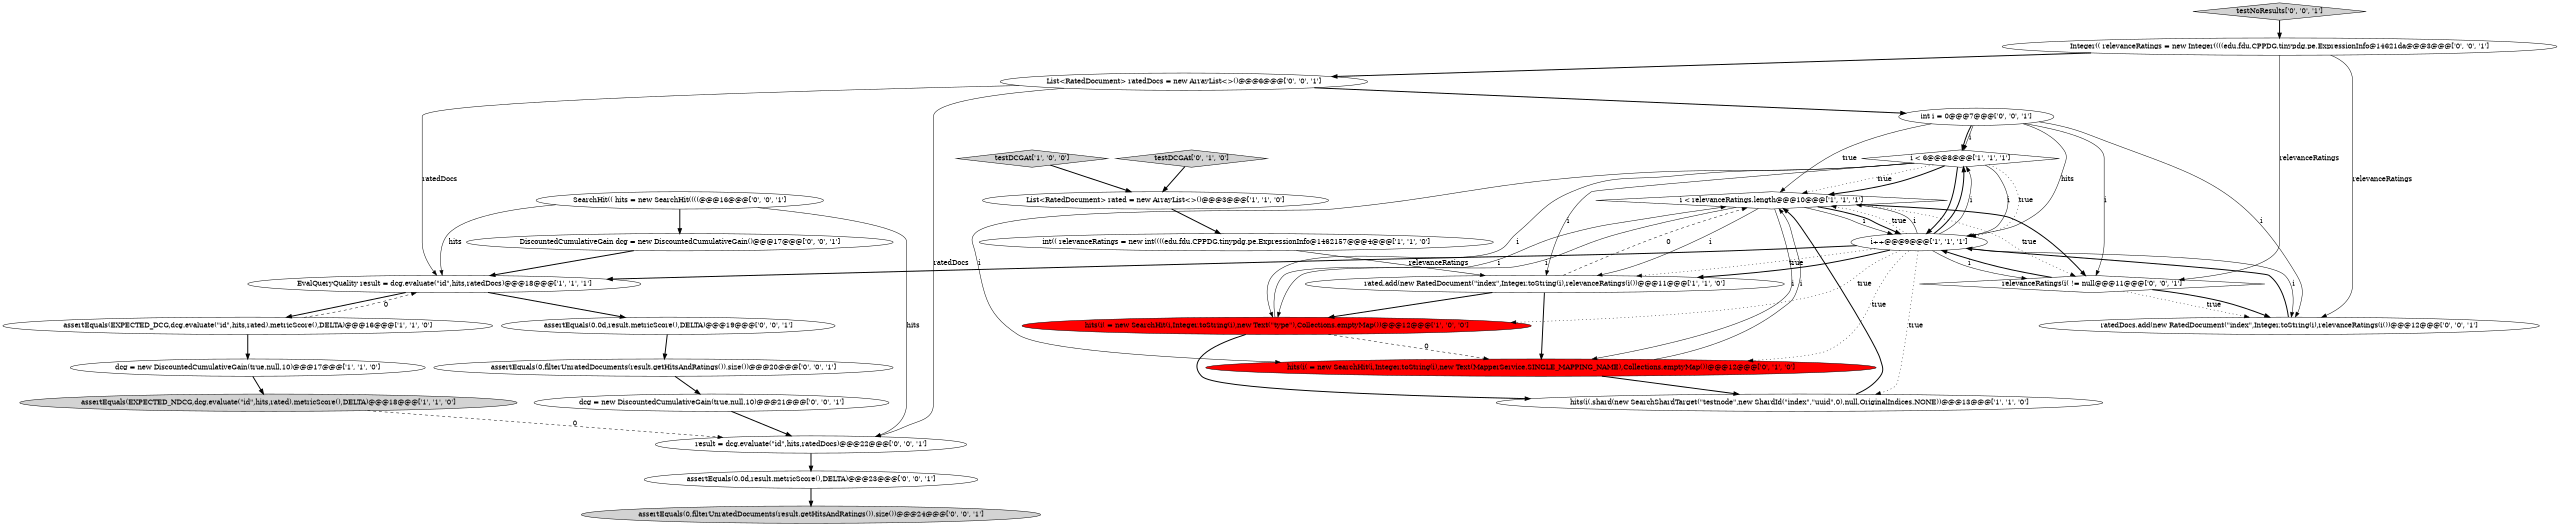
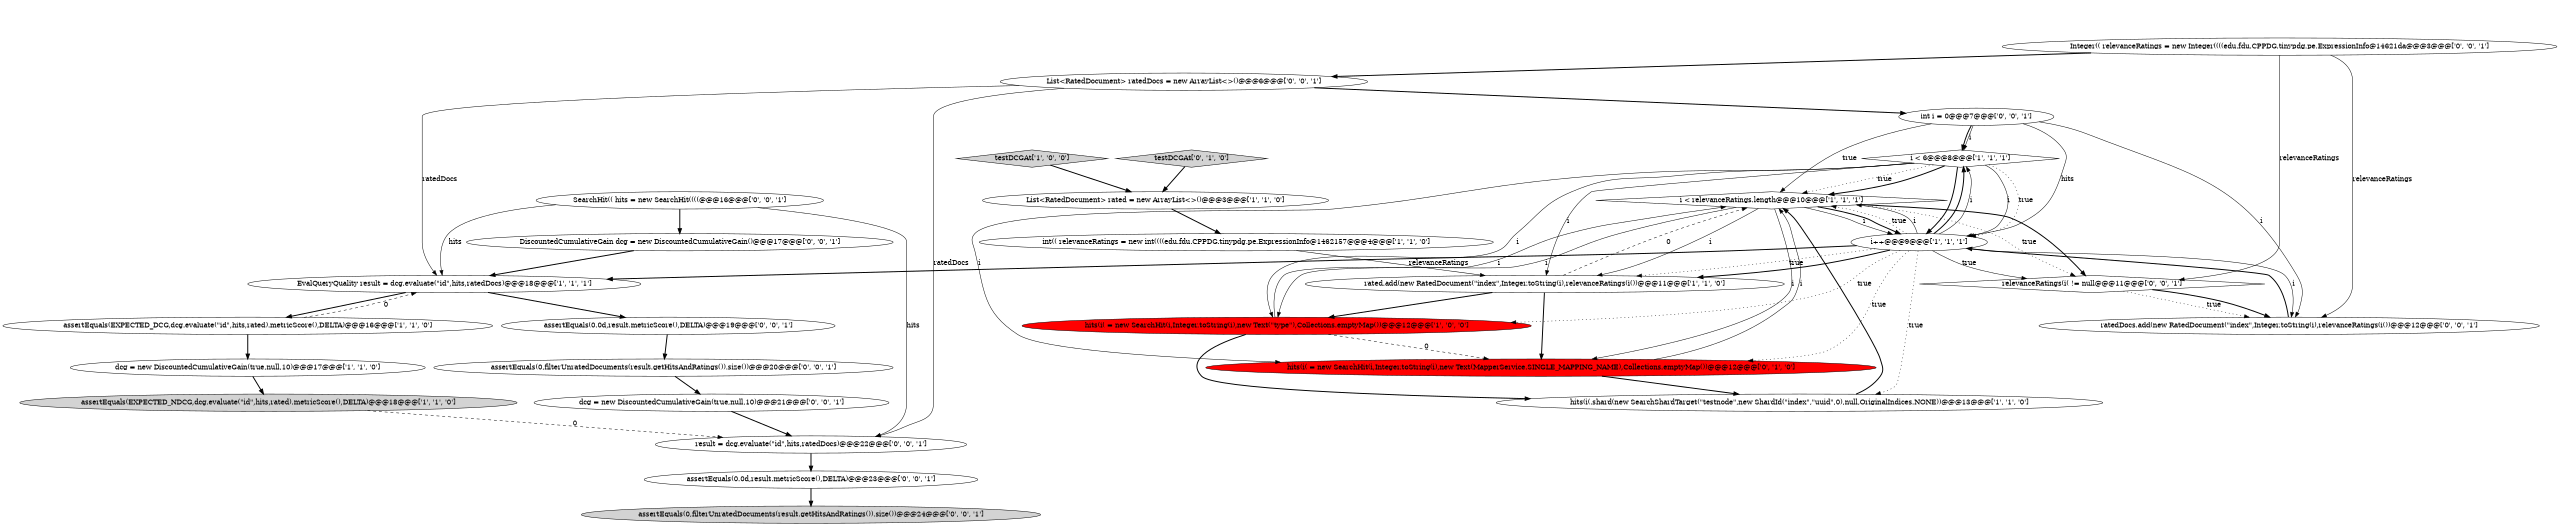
  digraph {
    node [fillcolor=white shape=ellipse style=filled]
    edge [style=bold]
    n1 [label="List<RatedDocument> ratedDocs = new ArrayList<>()@@@6@@@['0', '0', '1']"]
    n2 [label="result = dcg.evaluate(\"id\",hits,ratedDocs)@@@22@@@['0', '0', '1']"]
    n3 [label="int i = 0@@@7@@@['0', '0', '1']"]
    n4 [label="EvalQueryQuality result = dcg.evaluate(\"id\",hits,ratedDocs)@@@18@@@['1', '1', '1']"]
    n5 [label="assertEquals(0.0d,result.metricScore(),DELTA)@@@23@@@['0', '0', '1']"]
    n6 [label="i < 6@@@8@@@['1', '1', '1']" shape=diamond]
    n7 [label="i < relevanceRatings.length@@@10@@@['1', '1', '1']" shape=diamond]
    n8 [label="i++@@@9@@@['1', '1', '1']"]
    n9 [label="relevanceRatings(i( != null@@@11@@@['0', '0', '1']" shape=diamond]
    n10 [label="ratedDocs.add(new RatedDocument(\"index\",Integer.toString(i),relevanceRatings(i())@@@12@@@['0', '0', '1']"]
    n11 [label="assertEquals(EXPECTED_DCG,dcg.evaluate(\"id\",hits,rated).metricScore(),DELTA)@@@16@@@['1', '1', '0']"]
    n12 [label="assertEquals(0.0d,result.metricScore(),DELTA)@@@19@@@['0', '0', '1']"]
    n13 [fillcolor=lightgray label="assertEquals(0,filterUnratedDocuments(result.getHitsAndRatings()).size())@@@24@@@['0', '0', '1']"]
    n14 [fillcolor=red label="hits(i( = new SearchHit(i,Integer.toString(i),new Text(\"type\"),Collections.emptyMap())@@@12@@@['1', '0', '0']"]
    n15 [fillcolor=red label="hits(i( = new SearchHit(i,Integer.toString(i),new Text(MapperService.SINGLE_MAPPING_NAME),Collections.emptyMap())@@@12@@@['0', '1', '0']"]
    n16 [label="rated.add(new RatedDocument(\"index\",Integer.toString(i),relevanceRatings(i())@@@11@@@['1', '1', '0']"]
    n17 [label="hits(i(.shard(new SearchShardTarget(\"testnode\",new ShardId(\"index\",\"uuid\",0),null,OriginalIndices.NONE))@@@13@@@['1', '1', '0']"]
    n18 [label="int(( relevanceRatings = new int((((edu.fdu.CPPDG.tinypdg.pe.ExpressionInfo@1462157@@@4@@@['1', '1', '0']"]
    n19 [label="SearchHit(( hits = new SearchHit((((@@@16@@@['0', '0', '1']"]
    n20 [label="DiscountedCumulativeGain dcg = new DiscountedCumulativeGain()@@@17@@@['0', '0', '1']"]
    n21 [label="dcg = new DiscountedCumulativeGain(true,null,10)@@@17@@@['1', '1', '0']"]
    n22 [fillcolor=lightgray label="assertEquals(EXPECTED_NDCG,dcg.evaluate(\"id\",hits,rated).metricScore(),DELTA)@@@18@@@['1', '1', '0']"]
    n23 [label="Integer(( relevanceRatings = new Integer((((edu.fdu.CPPDG.tinypdg.pe.ExpressionInfo@14621da@@@3@@@['0', '0', '1']"]
    n24 [fillcolor=lightgray label="testDCGAt['0', '1', '0']" shape=diamond]
    n25 [label="List<RatedDocument> rated = new ArrayList<>()@@@3@@@['1', '1', '0']"]
    n26 [label="assertEquals(0,filterUnratedDocuments(result.getHitsAndRatings()).size())@@@20@@@['0', '0', '1']"]
    n27 [label="dcg = new DiscountedCumulativeGain(true,null,10)@@@21@@@['0', '0', '1']"]
-   n28 [fillcolor=lightgray label="testNoResults['0', '0', '1']" shape=diamond]
    n29 [fillcolor=lightgray label="testDCGAt['1', '0', '0']" shape=diamond]
    n1 -> n2 [label=ratedDocs style=solid]
    n1 -> n3
    n1 -> n4 [label=ratedDocs style=solid]
    n2 -> n5
    n3 -> n6
    n3 -> n6 [label=i style=solid]
    n3 -> n7 [label=true style=solid]
    n3 -> n8 [label=hits style=solid]
-   n3 -> n9 [label=i style=solid]
    n3 -> n10 [label=i style=solid]
    n4 -> n11
    n4 -> n12
    n5 -> n13
    n6 -> n7 [label=true style=dotted]
    n6 -> n7
    n6 -> n8 [label=i style=solid]
    n6 -> n8 [label=true style=dotted]
    n6 -> n8
    n6 -> n14 [label=i style=solid]
    n6 -> n15 [label=i style=solid]
    n6 -> n16 [label=i style=solid]
    n7 -> n8 [label=i style=solid]
    n7 -> n8
    n7 -> n9
    n7 -> n9 [label=true style=dotted]
    n7 -> n14 [label=i style=solid]
    n7 -> n15 [label=i style=solid]
    n7 -> n16 [label=i style=solid]
    n8 -> n4
    n8 -> n6 [label=i style=solid]
    n8 -> n6
    n8 -> n7 [label=true style=dotted]
    n8 -> n7 [label=i style=solid]
-   n8 -> n9 [label=i style=solid]
+   n8 -> n9 [label=true style=solid]
    n8 -> n10 [label=i style=solid]
    n8 -> n14 [label=true style=dotted]
    n8 -> n15 [label=true style=dotted]
    n8 -> n16 [label=true style=dotted]
    n8 -> n16
    n8 -> n17 [label=true style=dotted]
-   n9 -> n8
    n9 -> n10 [label=true style=dotted]
    n9 -> n10
    n10 -> n8
    n11 -> n4 [label=0 style=dashed]
    n11 -> n21
    n12 -> n26
    n14 -> n7 [label=i style=solid]
    n14 -> n15 [label=0 style=dashed]
    n14 -> n17
    n15 -> n7 [label=i style=solid]
    n15 -> n17
    n16 -> n7 [label=0 style=dashed]
    n16 -> n14
    n16 -> n15
    n17 -> n7
    n18 -> n16 [label=relevanceRatings style=solid]
    n19 -> n2 [label=hits style=solid]
    n19 -> n4 [label=hits style=solid]
    n19 -> n20
    n20 -> n4
    n21 -> n22
    n22 -> n2 [label=0 style=dashed]
    n23 -> n1
    n23 -> n9 [label=relevanceRatings style=solid]
    n23 -> n10 [label=relevanceRatings style=solid]
    n24 -> n25
    n25 -> n18
    n26 -> n27
    n27 -> n2
-   n28 -> n23
    n29 -> n25
  }
